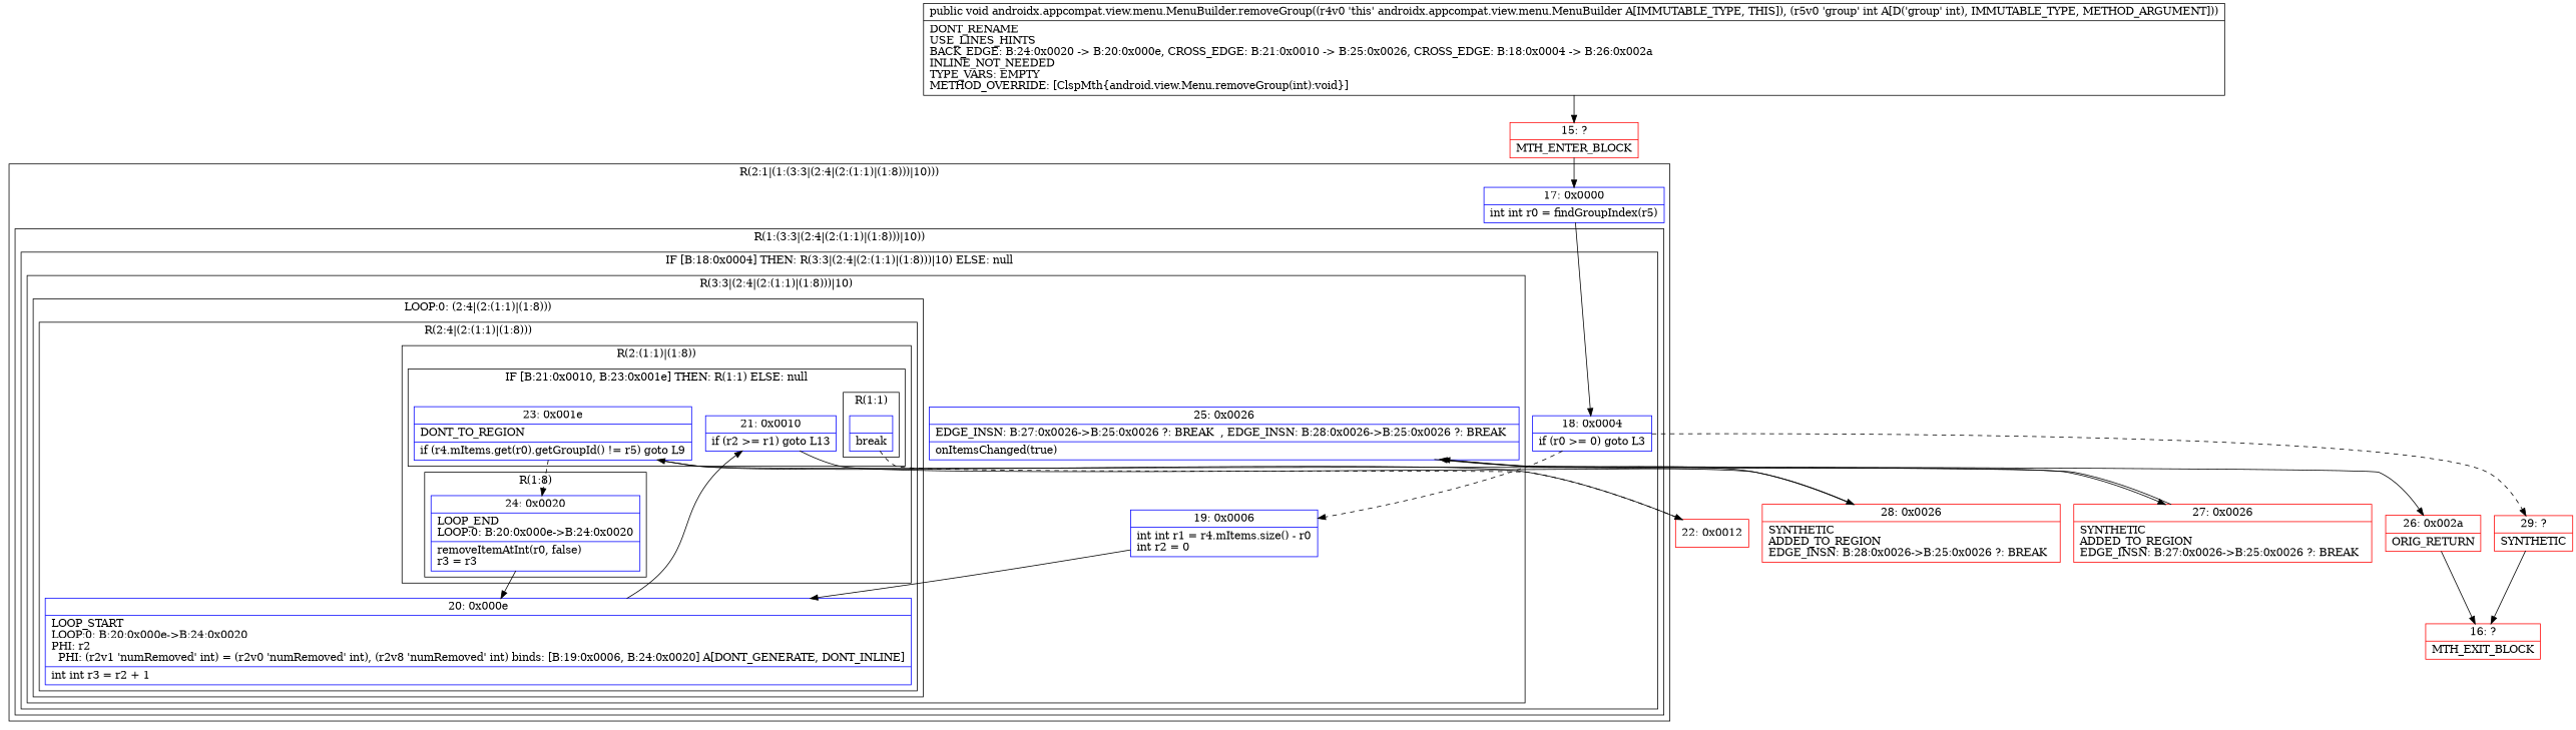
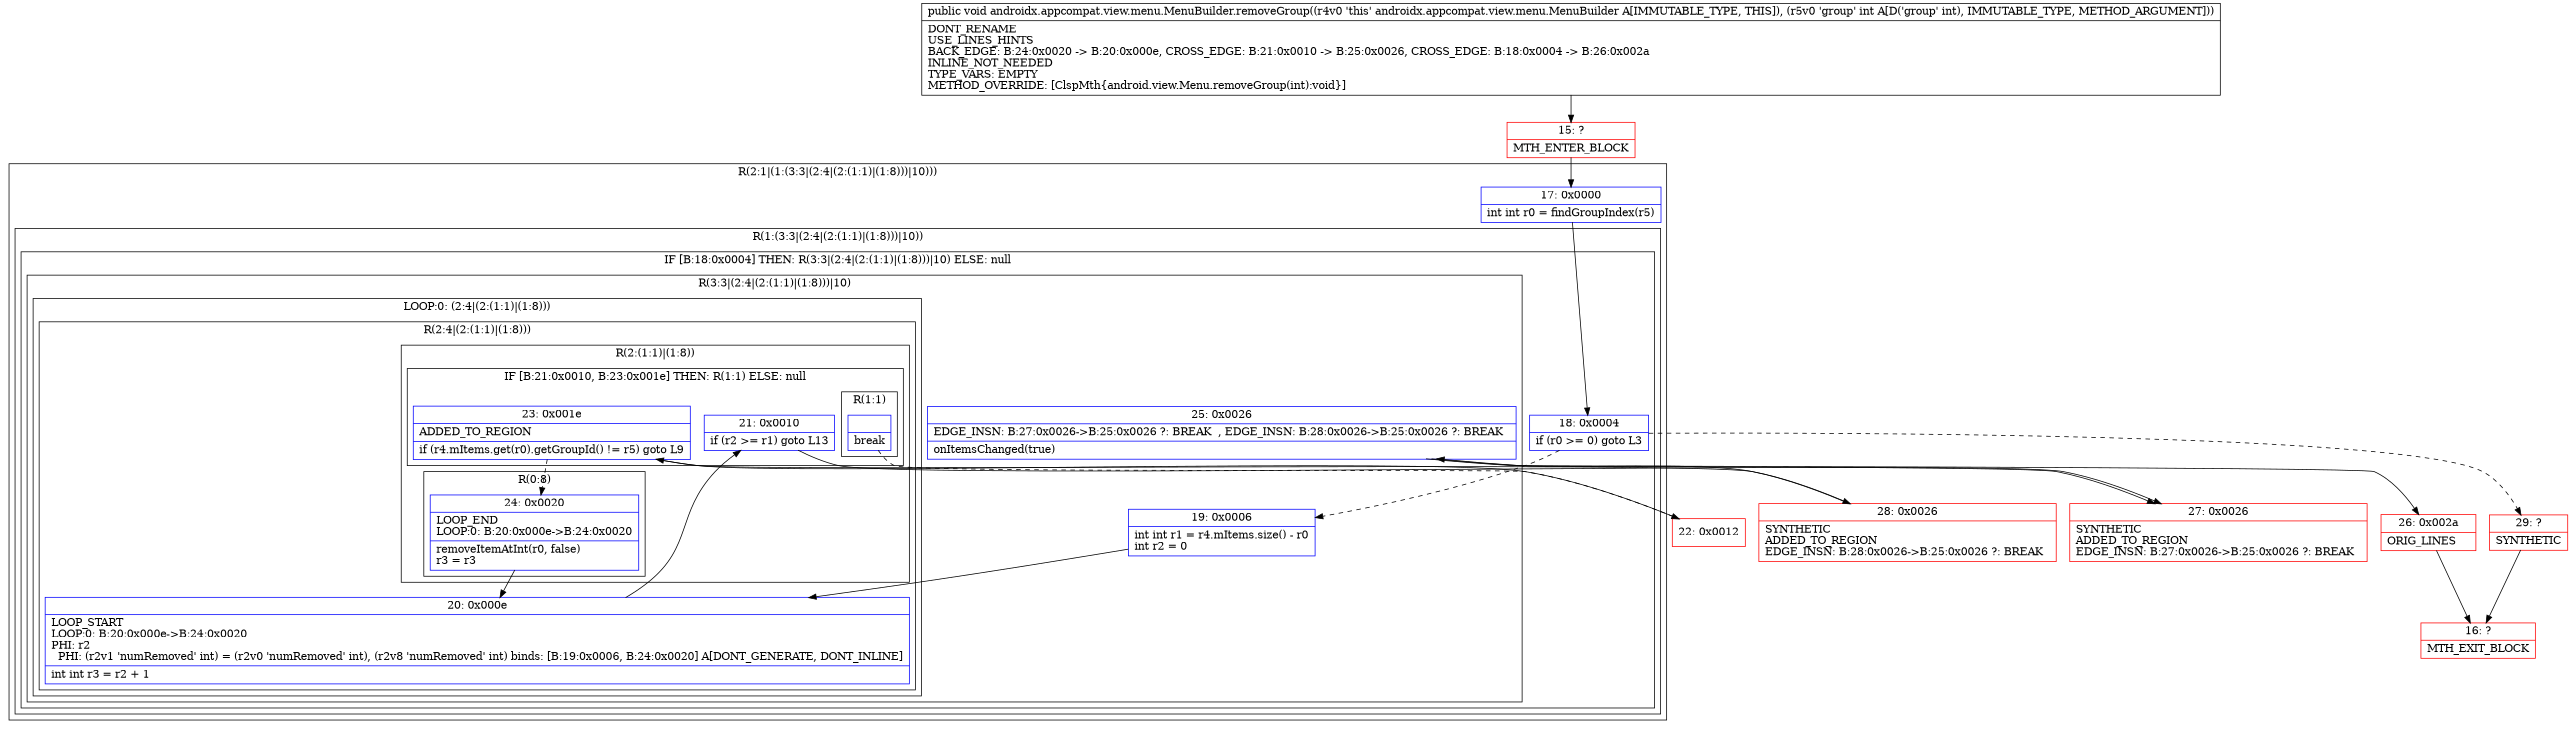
  digraph {
    node [color=blue shape=record]
    n1 [label="{|break\l}"]
    n2 [label="{21\:\ 0x0010|if (r2 \>= r1) goto L13\l}"]
-   n3 [label="{23\:\ 0x001e|DONT_TO_REGION\l|if (r4.mItems.get(r0).getGroupId() != r5) goto L9\l}"]
+   n3 [label="{23\:\ 0x001e|ADDED_TO_REGION\l|if (r4.mItems.get(r0).getGroupId() != r5) goto L9\l}"]
    n4 [label="{24\:\ 0x0020|LOOP_END\lLOOP:0: B:20:0x000e\-\>B:24:0x0020\l|removeItemAtInt(r0, false)\lr3 = r3\l}"]
    n5 [label="{20\:\ 0x000e|LOOP_START\lLOOP:0: B:20:0x000e\-\>B:24:0x0020\lPHI: r2 \l  PHI: (r2v1 'numRemoved' int) = (r2v0 'numRemoved' int), (r2v8 'numRemoved' int) binds: [B:19:0x0006, B:24:0x0020] A[DONT_GENERATE, DONT_INLINE]\l|int int r3 = r2 + 1\l}"]
    n6 [label="{19\:\ 0x0006|int int r1 = r4.mItems.size() \- r0\lint r2 = 0\l}"]
    n7 [label="{25\:\ 0x0026|EDGE_INSN: B:27:0x0026\-\>B:25:0x0026 ?: BREAK  , EDGE_INSN: B:28:0x0026\-\>B:25:0x0026 ?: BREAK  \l|onItemsChanged(true)\l}"]
    n8 [label="{18\:\ 0x0004|if (r0 \>= 0) goto L3\l}"]
    n9 [label="{17\:\ 0x0000|int int r0 = findGroupIndex(r5)\l}"]
    n10 [color=red label="{22\:\ 0x0012}"]
    n11 [color=red label="{27\:\ 0x0026|SYNTHETIC\lADDED_TO_REGION\lEDGE_INSN: B:27:0x0026\-\>B:25:0x0026 ?: BREAK  \l}"]
    n12 [color=red label="{28\:\ 0x0026|SYNTHETIC\lADDED_TO_REGION\lEDGE_INSN: B:28:0x0026\-\>B:25:0x0026 ?: BREAK  \l}"]
-   n13 [color=red label="{26\:\ 0x002a|ORIG_RETURN\l}"]
+   n13 [color=red label="{26\:\ 0x002a|ORIG_LINES\l}"]
    n14 [color=red label="{29\:\ ?|SYNTHETIC\l}"]
    n15 [color=red label="{16\:\ ?|MTH_EXIT_BLOCK\l}"]
    n16 [color=red label="{15\:\ ?|MTH_ENTER_BLOCK\l}"]
    n17 [label="{public void androidx.appcompat.view.menu.MenuBuilder.removeGroup((r4v0 'this' androidx.appcompat.view.menu.MenuBuilder A[IMMUTABLE_TYPE, THIS]), (r5v0 'group' int A[D('group' int), IMMUTABLE_TYPE, METHOD_ARGUMENT]))  | DONT_RENAME\lUSE_LINES_HINTS\lBACK_EDGE: B:24:0x0020 \-\> B:20:0x000e, CROSS_EDGE: B:21:0x0010 \-\> B:25:0x0026, CROSS_EDGE: B:18:0x0004 \-\> B:26:0x002a\lINLINE_NOT_NEEDED\lTYPE_VARS: EMPTY\lMETHOD_OVERRIDE: [ClspMth\{android.view.Menu.removeGroup(int):void\}]\l}" color=""]
    subgraph cluster_1 {
      label="R(2:1|(1:(3:3|(2:4|(2:(1:1)|(1:8)))|10)))"
      n9
      subgraph cluster_2 {
        label="R(1:(3:3|(2:4|(2:(1:1)|(1:8)))|10))"
        subgraph cluster_3 {
          label="IF [B:18:0x0004] THEN: R(3:3|(2:4|(2:(1:1)|(1:8)))|10) ELSE: null"
          n8
          subgraph cluster_4 {
            label="R(3:3|(2:4|(2:(1:1)|(1:8)))|10)"
            n6
            n7
            subgraph cluster_5 {
              label="LOOP:0: (2:4|(2:(1:1)|(1:8)))"
              subgraph cluster_6 {
                label="R(2:4|(2:(1:1)|(1:8)))"
                n5
                subgraph cluster_7 {
                  label="R(2:(1:1)|(1:8))"
                  subgraph cluster_8 {
                    label="IF [B:21:0x0010, B:23:0x001e] THEN: R(1:1) ELSE: null"
                    n2
                    n3
                    subgraph cluster_9 {
                      label="R(1:1)"
                      n1
                    }
                  }
                  subgraph cluster_10 {
-                   label="R(1:8)"
+                   label="R(0:8)"
                    n4
                  }
                }
              }
            }
          }
        }
      }
    }
    n1 -> n10 [style=dashed]
    n2 -> n11
    n3 -> n4 [style=dashed]
    n3 -> n12
    n4 -> n5
    n5 -> n2
    n6 -> n5
    n7 -> n13
    n8 -> n6 [style=dashed]
    n8 -> n14 [style=dashed]
    n9 -> n8
    n10 -> n3
-   n11 -> n7
+   n7 -> n11
    n12 -> n7
    n13 -> n15
    n14 -> n15
    n16 -> n9
    n17 -> n16
  }
